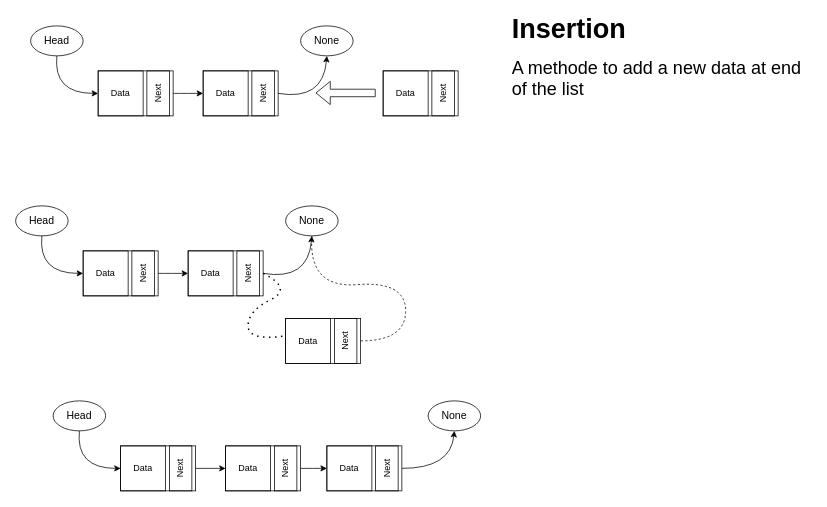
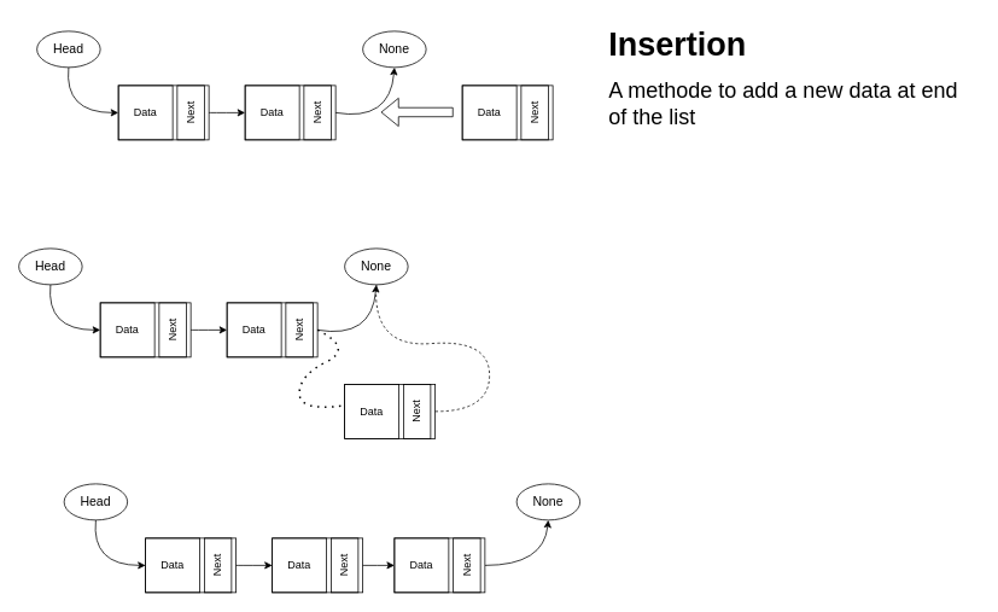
  <mxCell id="0" />
  <mxCell id="1" parent="0" />
  <mxCell id="2" value="" style="group" vertex="1" connectable="0" parent="1"><mxGeometry x="250" y="334" width="100" height="60" as="geometry" /></mxCell>
  <mxCell id="3" value="" style="rounded=0;whiteSpace=wrap;html=1;" vertex="1" parent="2"><mxGeometry width="100" height="60" as="geometry" /></mxCell>
  <mxCell id="4" value="Next" style="text;html=1;align=center;verticalAlign=middle;whiteSpace=wrap;rounded=0;rotation=-90;strokeColor=default;" vertex="1" parent="2"><mxGeometry x="50" y="15" width="60" height="30" as="geometry" /></mxCell>
  <mxCell id="5" value="Data" style="text;html=1;align=center;verticalAlign=middle;whiteSpace=wrap;rounded=0;strokeColor=default;" vertex="1" parent="2"><mxGeometry width="60" height="60" as="geometry" /></mxCell>
  <mxCell id="6" value="" style="group" vertex="1" connectable="0" parent="1"><mxGeometry x="110" y="334" width="100" height="60" as="geometry" /></mxCell>
  <mxCell id="7" value="" style="rounded=0;whiteSpace=wrap;html=1;" vertex="1" parent="6"><mxGeometry width="100" height="60" as="geometry" /></mxCell>
  <mxCell id="8" value="Next" style="text;html=1;align=center;verticalAlign=middle;whiteSpace=wrap;rounded=0;rotation=-90;strokeColor=default;" vertex="1" parent="6"><mxGeometry x="50" y="15" width="60" height="30" as="geometry" /></mxCell>
  <mxCell id="9" value="Data" style="text;html=1;align=center;verticalAlign=middle;whiteSpace=wrap;rounded=0;strokeColor=default;" vertex="1" parent="6"><mxGeometry width="60" height="60" as="geometry" /></mxCell>
  <mxCell id="10" value="&lt;font style=&quot;font-size: 14px;&quot;&gt;None&lt;/font&gt;" style="ellipse;whiteSpace=wrap;html=1;" vertex="1" parent="1"><mxGeometry x="380" y="274" width="70" height="40" as="geometry" /></mxCell>
  <mxCell id="11" value="" style="curved=1;endArrow=classic;html=1;entryX=0;entryY=0.5;entryDx=0;entryDy=0;exitX=1;exitY=0.5;exitDx=0;exitDy=0;" edge="1" parent="1" source="7" target="5"><mxGeometry width="50" height="50" relative="1" as="geometry"><mxPoint x="220" y="374" as="sourcePoint" /><mxPoint x="180" y="264" as="targetPoint" /><Array as="points" /></mxGeometry></mxCell>
  <mxCell id="12" value="&lt;font style=&quot;font-size: 14px;&quot;&gt;Head&lt;/font&gt;" style="ellipse;whiteSpace=wrap;html=1;" vertex="1" parent="1"><mxGeometry x="20" y="274" width="70" height="40" as="geometry" /></mxCell>
  <mxCell id="13" value="" style="curved=1;endArrow=classic;html=1;exitX=0.5;exitY=1;exitDx=0;exitDy=0;entryX=0;entryY=0.5;entryDx=0;entryDy=0;" edge="1" parent="1" source="12" target="9"><mxGeometry width="50" height="50" relative="1" as="geometry"><mxPoint x="180" y="304" as="sourcePoint" /><mxPoint x="100" y="364" as="targetPoint" /><Array as="points"><mxPoint x="50" y="364" /></Array></mxGeometry></mxCell>
  <mxCell id="14" value="" style="curved=1;endArrow=classic;html=1;entryX=0.5;entryY=1;entryDx=0;entryDy=0;exitX=1;exitY=0.5;exitDx=0;exitDy=0;" edge="1" parent="1" source="3" target="10"><mxGeometry width="50" height="50" relative="1" as="geometry"><mxPoint x="350" y="384" as="sourcePoint" /><mxPoint x="395" y="324" as="targetPoint" /><Array as="points"><mxPoint x="410" y="374" /></Array></mxGeometry></mxCell>
  <mxCell id="15" value="" style="group" vertex="1" connectable="0" parent="1"><mxGeometry x="380" y="424" width="100" height="60" as="geometry" /></mxCell>
  <mxCell id="16" value="" style="rounded=0;whiteSpace=wrap;html=1;" vertex="1" parent="15"><mxGeometry width="100" height="60" as="geometry" /></mxCell>
  <mxCell id="17" value="Next" style="text;html=1;align=center;verticalAlign=middle;whiteSpace=wrap;rounded=0;rotation=-90;strokeColor=default;" vertex="1" parent="15"><mxGeometry x="50" y="15" width="60" height="30" as="geometry" /></mxCell>
  <mxCell id="18" value="Data" style="text;html=1;align=center;verticalAlign=middle;whiteSpace=wrap;rounded=0;strokeColor=default;" vertex="1" parent="15"><mxGeometry width="60" height="60" as="geometry" /></mxCell>
  <mxCell id="19" value="" style="endArrow=none;dashed=1;html=1;dashPattern=1 3;strokeWidth=2;entryX=-0.024;entryY=0.394;entryDx=0;entryDy=0;entryPerimeter=0;exitX=1;exitY=0.5;exitDx=0;exitDy=0;rounded=0;curved=1;" edge="1" parent="1" source="3" target="18"><mxGeometry width="50" height="50" relative="1" as="geometry"><mxPoint x="400" y="484" as="sourcePoint" /><mxPoint x="450" y="434" as="targetPoint" /><Array as="points"><mxPoint x="390" y="384" /><mxPoint x="330" y="414" /><mxPoint x="330" y="454" /></Array></mxGeometry></mxCell>
  <mxCell id="20" value="" style="endArrow=none;dashed=1;html=1;rounded=0;curved=1;entryX=0.5;entryY=1;entryDx=0;entryDy=0;exitX=1;exitY=0.5;exitDx=0;exitDy=0;" edge="1" parent="1" source="16" target="10"><mxGeometry width="50" height="50" relative="1" as="geometry"><mxPoint x="510" y="434" as="sourcePoint" /><mxPoint x="480" y="374" as="targetPoint" /><Array as="points"><mxPoint x="540" y="454" /><mxPoint x="540" y="374" /><mxPoint x="410" y="384" /></Array></mxGeometry></mxCell>
  <mxCell id="21" value="" style="group" vertex="1" connectable="0" parent="1"><mxGeometry x="300" y="594" width="100" height="60" as="geometry" /></mxCell>
  <mxCell id="22" value="" style="rounded=0;whiteSpace=wrap;html=1;" vertex="1" parent="21"><mxGeometry width="100" height="60" as="geometry" /></mxCell>
  <mxCell id="23" value="Next" style="text;html=1;align=center;verticalAlign=middle;whiteSpace=wrap;rounded=0;rotation=-90;strokeColor=default;" vertex="1" parent="21"><mxGeometry x="50" y="15" width="60" height="30" as="geometry" /></mxCell>
  <mxCell id="24" value="Data" style="text;html=1;align=center;verticalAlign=middle;whiteSpace=wrap;rounded=0;strokeColor=default;" vertex="1" parent="21"><mxGeometry width="60" height="60" as="geometry" /></mxCell>
  <mxCell id="25" value="" style="group" vertex="1" connectable="0" parent="1"><mxGeometry x="160" y="594" width="100" height="60" as="geometry" /></mxCell>
  <mxCell id="26" value="" style="rounded=0;whiteSpace=wrap;html=1;" vertex="1" parent="25"><mxGeometry width="100" height="60" as="geometry" /></mxCell>
  <mxCell id="27" value="Next" style="text;html=1;align=center;verticalAlign=middle;whiteSpace=wrap;rounded=0;rotation=-90;strokeColor=default;" vertex="1" parent="25"><mxGeometry x="50" y="15" width="60" height="30" as="geometry" /></mxCell>
  <mxCell id="28" value="Data" style="text;html=1;align=center;verticalAlign=middle;whiteSpace=wrap;rounded=0;strokeColor=default;" vertex="1" parent="25"><mxGeometry width="60" height="60" as="geometry" /></mxCell>
  <mxCell id="29" value="&lt;font style=&quot;font-size: 14px;&quot;&gt;None&lt;/font&gt;" style="ellipse;whiteSpace=wrap;html=1;" vertex="1" parent="1"><mxGeometry x="570" y="534" width="70" height="40" as="geometry" /></mxCell>
  <mxCell id="30" value="" style="curved=1;endArrow=classic;html=1;entryX=0;entryY=0.5;entryDx=0;entryDy=0;exitX=1;exitY=0.5;exitDx=0;exitDy=0;" edge="1" parent="1" source="26" target="24"><mxGeometry width="50" height="50" relative="1" as="geometry"><mxPoint x="270" y="634" as="sourcePoint" /><mxPoint x="230" y="524" as="targetPoint" /><Array as="points" /></mxGeometry></mxCell>
  <mxCell id="31" value="&lt;font style=&quot;font-size: 14px;&quot;&gt;Head&lt;/font&gt;" style="ellipse;whiteSpace=wrap;html=1;" vertex="1" parent="1"><mxGeometry x="70" y="534" width="70" height="40" as="geometry" /></mxCell>
  <mxCell id="32" value="" style="curved=1;endArrow=classic;html=1;exitX=0.5;exitY=1;exitDx=0;exitDy=0;entryX=0;entryY=0.5;entryDx=0;entryDy=0;" edge="1" parent="1" source="31" target="28"><mxGeometry width="50" height="50" relative="1" as="geometry"><mxPoint x="230" y="564" as="sourcePoint" /><mxPoint x="150" y="624" as="targetPoint" /><Array as="points"><mxPoint x="100" y="624" /></Array></mxGeometry></mxCell>
  <mxCell id="33" value="" style="curved=1;endArrow=classic;html=1;entryX=0.5;entryY=1;entryDx=0;entryDy=0;exitX=1;exitY=0.5;exitDx=0;exitDy=0;" edge="1" parent="1" source="35" target="29"><mxGeometry width="50" height="50" relative="1" as="geometry"><mxPoint x="550" y="624" as="sourcePoint" /><mxPoint x="395" y="584" as="targetPoint" /><Array as="points"><mxPoint x="600" y="624" /></Array></mxGeometry></mxCell>
  <mxCell id="34" value="" style="group" vertex="1" connectable="0" parent="1"><mxGeometry x="435" y="594" width="100" height="60" as="geometry" /></mxCell>
  <mxCell id="35" value="" style="rounded=0;whiteSpace=wrap;html=1;" vertex="1" parent="34"><mxGeometry width="100" height="60" as="geometry" /></mxCell>
  <mxCell id="36" value="Next" style="text;html=1;align=center;verticalAlign=middle;whiteSpace=wrap;rounded=0;rotation=-90;strokeColor=default;" vertex="1" parent="34"><mxGeometry x="50" y="15" width="60" height="30" as="geometry" /></mxCell>
  <mxCell id="37" value="Data" style="text;html=1;align=center;verticalAlign=middle;whiteSpace=wrap;rounded=0;strokeColor=default;" vertex="1" parent="34"><mxGeometry width="60" height="60" as="geometry" /></mxCell>
  <mxCell id="38" value="" style="curved=1;endArrow=classic;html=1;entryX=0;entryY=0.5;entryDx=0;entryDy=0;exitX=1;exitY=0.5;exitDx=0;exitDy=0;" edge="1" parent="1" source="22" target="37"><mxGeometry width="50" height="50" relative="1" as="geometry"><mxPoint x="270" y="634" as="sourcePoint" /><mxPoint x="310" y="634" as="targetPoint" /><Array as="points" /></mxGeometry></mxCell>
  <mxCell id="39" value="" style="group" vertex="1" connectable="0" parent="1"><mxGeometry x="270" y="94" width="100" height="60" as="geometry" /></mxCell>
  <mxCell id="40" value="" style="rounded=0;whiteSpace=wrap;html=1;" vertex="1" parent="39"><mxGeometry width="100" height="60" as="geometry" /></mxCell>
  <mxCell id="41" value="Next" style="text;html=1;align=center;verticalAlign=middle;whiteSpace=wrap;rounded=0;rotation=-90;strokeColor=default;" vertex="1" parent="39"><mxGeometry x="50" y="15" width="60" height="30" as="geometry" /></mxCell>
  <mxCell id="42" value="Data" style="text;html=1;align=center;verticalAlign=middle;whiteSpace=wrap;rounded=0;strokeColor=default;" vertex="1" parent="39"><mxGeometry width="60" height="60" as="geometry" /></mxCell>
  <mxCell id="43" value="" style="group" vertex="1" connectable="0" parent="1"><mxGeometry x="130" y="94" width="100" height="60" as="geometry" /></mxCell>
  <mxCell id="44" value="" style="rounded=0;whiteSpace=wrap;html=1;" vertex="1" parent="43"><mxGeometry width="100" height="60" as="geometry" /></mxCell>
  <mxCell id="45" value="Next" style="text;html=1;align=center;verticalAlign=middle;whiteSpace=wrap;rounded=0;rotation=-90;strokeColor=default;" vertex="1" parent="43"><mxGeometry x="50" y="15" width="60" height="30" as="geometry" /></mxCell>
  <mxCell id="46" value="Data" style="text;html=1;align=center;verticalAlign=middle;whiteSpace=wrap;rounded=0;strokeColor=default;" vertex="1" parent="43"><mxGeometry width="60" height="60" as="geometry" /></mxCell>
  <mxCell id="47" value="&lt;font style=&quot;font-size: 14px;&quot;&gt;None&lt;/font&gt;" style="ellipse;whiteSpace=wrap;html=1;" vertex="1" parent="1"><mxGeometry x="400" y="34" width="70" height="40" as="geometry" /></mxCell>
  <mxCell id="48" value="" style="curved=1;endArrow=classic;html=1;entryX=0;entryY=0.5;entryDx=0;entryDy=0;exitX=1;exitY=0.5;exitDx=0;exitDy=0;" edge="1" parent="1" source="44" target="42"><mxGeometry width="50" height="50" relative="1" as="geometry"><mxPoint x="240" y="134" as="sourcePoint" /><mxPoint x="200" y="24" as="targetPoint" /><Array as="points" /></mxGeometry></mxCell>
  <mxCell id="49" value="&lt;font style=&quot;font-size: 14px;&quot;&gt;Head&lt;/font&gt;" style="ellipse;whiteSpace=wrap;html=1;" vertex="1" parent="1"><mxGeometry x="40" y="34" width="70" height="40" as="geometry" /></mxCell>
  <mxCell id="50" value="" style="curved=1;endArrow=classic;html=1;exitX=0.5;exitY=1;exitDx=0;exitDy=0;entryX=0;entryY=0.5;entryDx=0;entryDy=0;" edge="1" parent="1" source="49" target="46"><mxGeometry width="50" height="50" relative="1" as="geometry"><mxPoint x="200" y="64" as="sourcePoint" /><mxPoint x="120" y="124" as="targetPoint" /><Array as="points"><mxPoint x="70" y="124" /></Array></mxGeometry></mxCell>
  <mxCell id="51" value="" style="curved=1;endArrow=classic;html=1;entryX=0.5;entryY=1;entryDx=0;entryDy=0;exitX=1;exitY=0.5;exitDx=0;exitDy=0;" edge="1" parent="1" source="40" target="47"><mxGeometry width="50" height="50" relative="1" as="geometry"><mxPoint x="370" y="144" as="sourcePoint" /><mxPoint x="415" y="84" as="targetPoint" /><Array as="points"><mxPoint x="430" y="134" /></Array></mxGeometry></mxCell>
  <mxCell id="52" value="" style="group" vertex="1" connectable="0" parent="1"><mxGeometry x="510" y="94" width="100" height="60" as="geometry" /></mxCell>
  <mxCell id="53" value="" style="rounded=0;whiteSpace=wrap;html=1;" vertex="1" parent="52"><mxGeometry width="100" height="60" as="geometry" /></mxCell>
  <mxCell id="54" value="Next" style="text;html=1;align=center;verticalAlign=middle;whiteSpace=wrap;rounded=0;rotation=-90;strokeColor=default;" vertex="1" parent="52"><mxGeometry x="50" y="15" width="60" height="30" as="geometry" /></mxCell>
  <mxCell id="55" value="Data" style="text;html=1;align=center;verticalAlign=middle;whiteSpace=wrap;rounded=0;strokeColor=default;" vertex="1" parent="52"><mxGeometry width="60" height="60" as="geometry" /></mxCell>
  <mxCell id="56" value="" style="shape=flexArrow;endArrow=classic;html=1;" edge="1" parent="1"><mxGeometry width="50" height="50" relative="1" as="geometry"><mxPoint x="500" y="123.44" as="sourcePoint" /><mxPoint x="420" y="123.44" as="targetPoint" /></mxGeometry></mxCell>
- <mxCell id="57" value="&lt;h1 style=&quot;margin-top: 0px;&quot;&gt;&lt;font style=&quot;font-size: 36px;&quot;&gt;Insertion&lt;/font&gt;&lt;/h1&gt;&lt;div&gt;&lt;font style=&quot;font-size: 24px;&quot;&gt;A methode to add a new data at end of the list&lt;/font&gt;&lt;br&gt;&lt;/div&gt;" style="text;html=1;whiteSpace=wrap;overflow=hidden;rounded=0;" vertex="1" parent="1"><mxGeometry x="680" y="10" width="410" height="340" as="geometry" /></mxCell>
+ <mxCell id="57" value="&lt;h1 style=&quot;margin-top: 0px;&quot;&gt;&lt;font style=&quot;font-size: 36px;&quot;&gt;Insertion&lt;/font&gt;&lt;/h1&gt;&lt;div&gt;&lt;font style=&quot;font-size: 24px;&quot;&gt;A methode to add a new data at end of the list&lt;/font&gt;&lt;br&gt;&lt;/div&gt;" style="text;html=1;whiteSpace=wrap;overflow=hidden;rounded=0;" vertex="1" parent="1"><mxGeometry x="670" y="20" width="410" height="340" as="geometry" /></mxCell>
